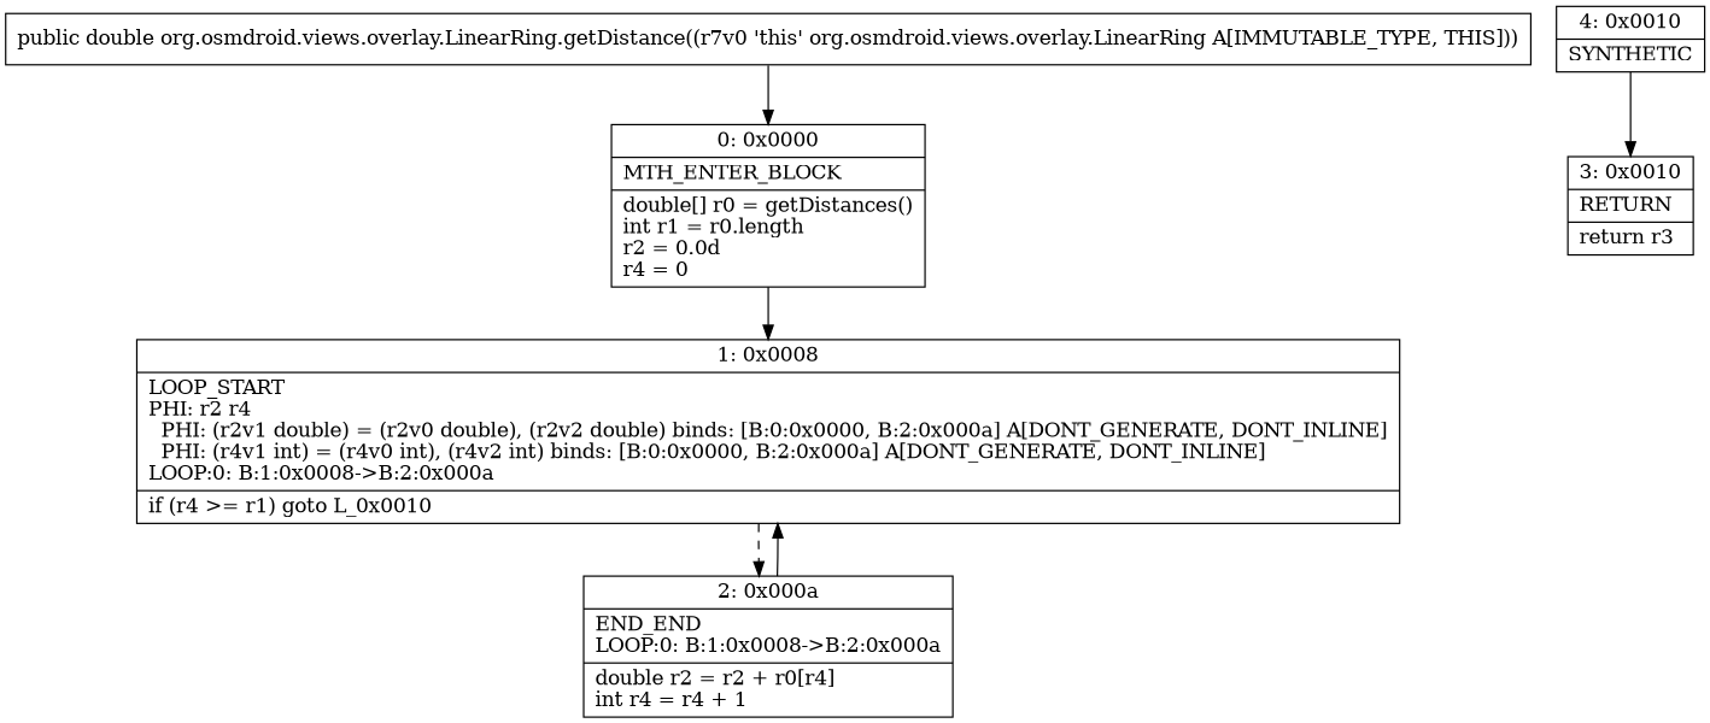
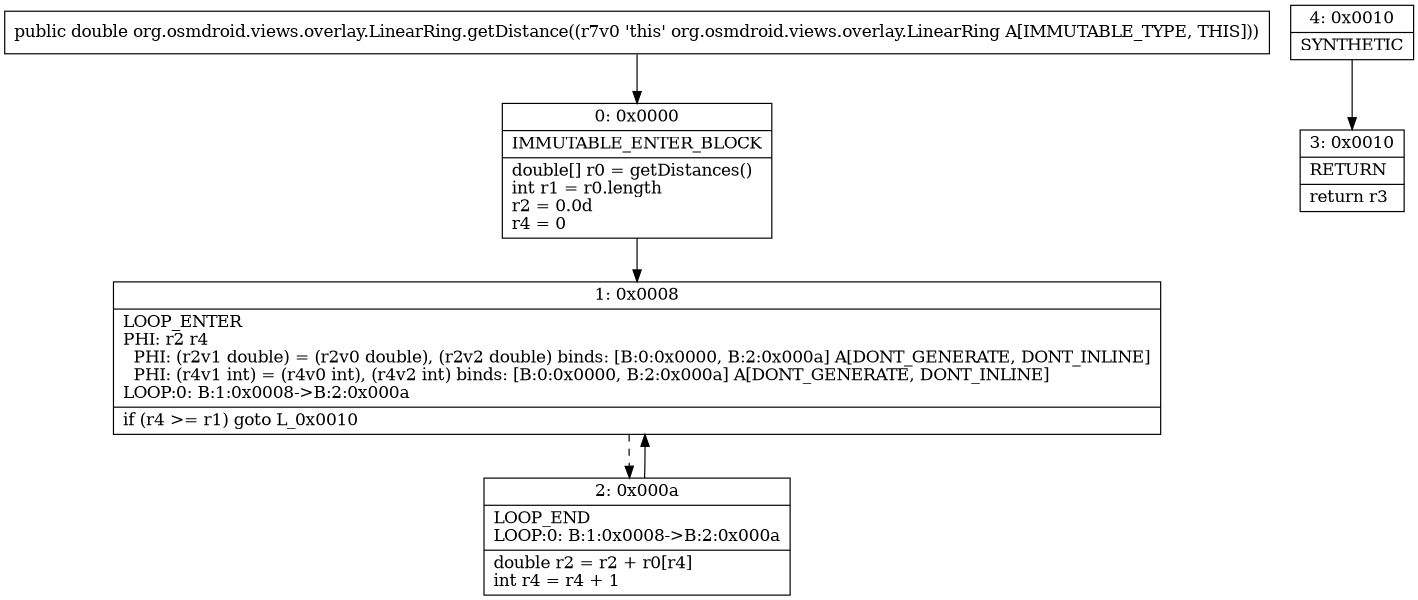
  digraph {
    node [shape=record]
-   n1 [label="{0\:\ 0x0000|MTH_ENTER_BLOCK\l|double[] r0 = getDistances()\lint r1 = r0.length\lr2 = 0.0d\lr4 = 0\l}"]
-   n2 [label="{1\:\ 0x0008|LOOP_START\lPHI: r2 r4 \l  PHI: (r2v1 double) = (r2v0 double), (r2v2 double) binds: [B:0:0x0000, B:2:0x000a] A[DONT_GENERATE, DONT_INLINE]\l  PHI: (r4v1 int) = (r4v0 int), (r4v2 int) binds: [B:0:0x0000, B:2:0x000a] A[DONT_GENERATE, DONT_INLINE]\lLOOP:0: B:1:0x0008\-\>B:2:0x000a\l|if (r4 \>= r1) goto L_0x0010\l}"]
-   n3 [label="{2\:\ 0x000a|END_END\lLOOP:0: B:1:0x0008\-\>B:2:0x000a\l|double r2 = r2 + r0[r4]\lint r4 = r4 + 1\l}"]
+   n1 [label="{0\:\ 0x0000|IMMUTABLE_ENTER_BLOCK\l|double[] r0 = getDistances()\lint r1 = r0.length\lr2 = 0.0d\lr4 = 0\l}"]
+   n2 [label="{1\:\ 0x0008|LOOP_ENTER\lPHI: r2 r4 \l  PHI: (r2v1 double) = (r2v0 double), (r2v2 double) binds: [B:0:0x0000, B:2:0x000a] A[DONT_GENERATE, DONT_INLINE]\l  PHI: (r4v1 int) = (r4v0 int), (r4v2 int) binds: [B:0:0x0000, B:2:0x000a] A[DONT_GENERATE, DONT_INLINE]\lLOOP:0: B:1:0x0008\-\>B:2:0x000a\l|if (r4 \>= r1) goto L_0x0010\l}"]
+   n3 [label="{2\:\ 0x000a|LOOP_END\lLOOP:0: B:1:0x0008\-\>B:2:0x000a\l|double r2 = r2 + r0[r4]\lint r4 = r4 + 1\l}"]
    n4 [label="{4\:\ 0x0010|SYNTHETIC\l}"]
    n5 [label="{3\:\ 0x0010|RETURN\l|return r3\l}"]
    n6 [label="{public double org.osmdroid.views.overlay.LinearRing.getDistance((r7v0 'this' org.osmdroid.views.overlay.LinearRing A[IMMUTABLE_TYPE, THIS])) }"]
    n1 -> n2
    n2 -> n3 [style=dashed]
    n3 -> n2
    n4 -> n5
    n6 -> n1
  }
